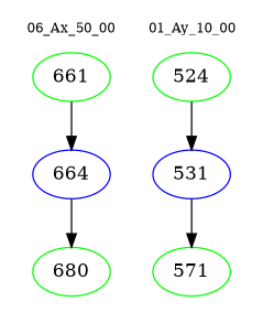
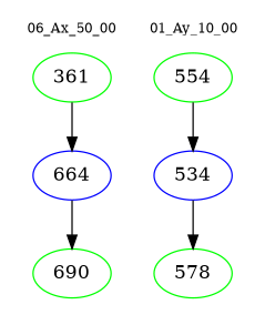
  digraph {
    node [color=green]
    edge [color=black]
-   n1 [label=661]
+   n1 [label=361]
    n2 [color=blue label=664]
-   n3 [label=680]
-   n4 [label=524]
-   n5 [color=blue label=531]
-   n6 [label=571]
+   n3 [label=690]
+   n4 [label=554]
+   n5 [color=blue label=534]
+   n6 [label=578]
    subgraph cluster_1 {
      color=white
      fontsize=10
      label="06_Ax_50_00"
      n1
      n2
      n3
    }
    subgraph cluster_2 {
      color=white
      fontsize=10
      label="01_Ay_10_00"
      n4
      n5
      n6
    }
    n1 -> n2
    n2 -> n3
    n4 -> n5
    n5 -> n6
  }
